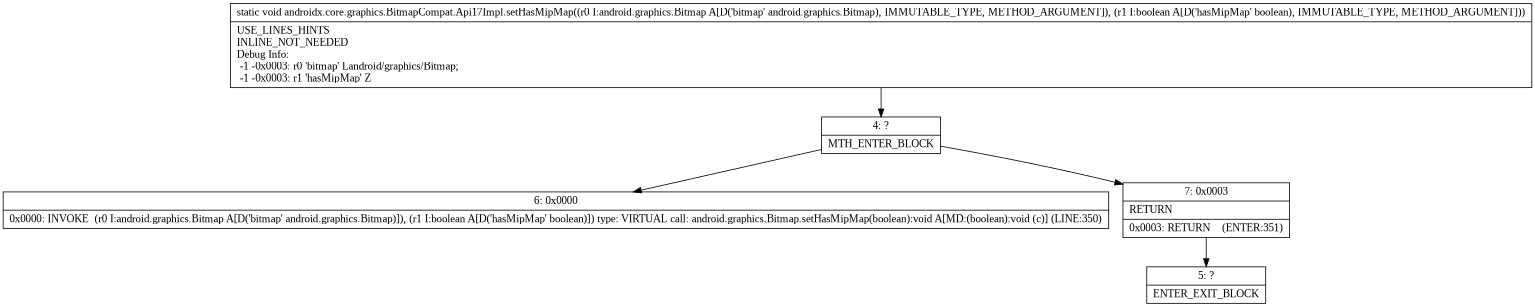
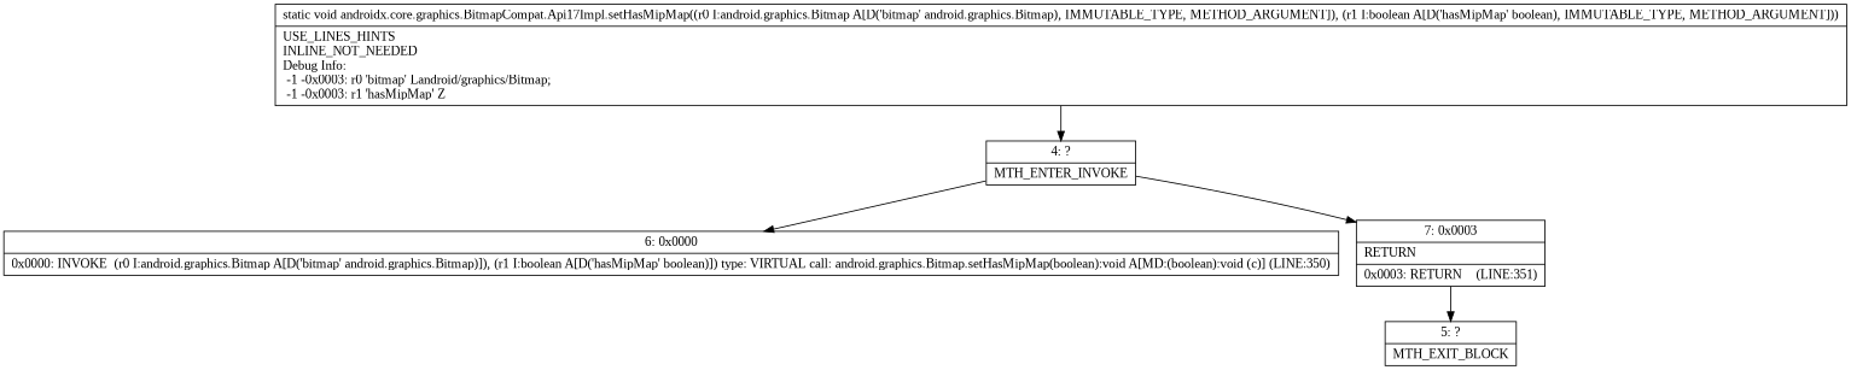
  digraph {
    fontname="Liberation Serif"
    node [fontname="Liberation Serif" shape=record]
    edge [fontname="Liberation Serif"]
-   n1 [label="{4\:\ ?|MTH_ENTER_BLOCK\l}"]
+   n1 [label="{4\:\ ?|MTH_ENTER_INVOKE\l}"]
    n2 [label="{6\:\ 0x0000|0x0000: INVOKE  (r0 I:android.graphics.Bitmap A[D('bitmap' android.graphics.Bitmap)]), (r1 I:boolean A[D('hasMipMap' boolean)]) type: VIRTUAL call: android.graphics.Bitmap.setHasMipMap(boolean):void A[MD:(boolean):void (c)] (LINE:350)\l}"]
-   n3 [label="{7\:\ 0x0003|RETURN\l|0x0003: RETURN    (ENTER:351)\l}"]
-   n4 [label="{5\:\ ?|ENTER_EXIT_BLOCK\l}"]
+   n3 [label="{7\:\ 0x0003|RETURN\l|0x0003: RETURN    (LINE:351)\l}"]
+   n4 [label="{5\:\ ?|MTH_EXIT_BLOCK\l}"]
    n5 [label="{static void androidx.core.graphics.BitmapCompat.Api17Impl.setHasMipMap((r0 I:android.graphics.Bitmap A[D('bitmap' android.graphics.Bitmap), IMMUTABLE_TYPE, METHOD_ARGUMENT]), (r1 I:boolean A[D('hasMipMap' boolean), IMMUTABLE_TYPE, METHOD_ARGUMENT]))  | USE_LINES_HINTS\lINLINE_NOT_NEEDED\lDebug Info:\l  \-1 \-0x0003: r0 'bitmap' Landroid\/graphics\/Bitmap;\l  \-1 \-0x0003: r1 'hasMipMap' Z\l}"]
    n1 -> n2
    n1 -> n3
    n3 -> n4
    n5 -> n1
  }
